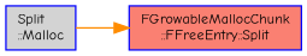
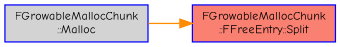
  digraph {
    rankdir=RL
    fontname="Comic Neue"
    node [color=blue fontname="Comic Neue" fontsize=10 shape=box style=filled]
    n1 [fillcolor=salmon fontcolor=black height=0.2 label="FGrowableMallocChunk\l::FFreeEntry::Split" width=0.4]
-   n2 [fillcolor=lightgrey height=0.2 label="Split\l::Malloc" width=0.4]
+   n2 [fillcolor=lightgrey height=0.2 label="FGrowableMallocChunk\l::Malloc" width=0.4]
    n1 -> n2 [color=darkorange dir=back fontname="Comic Neue" fontsize=10 labelfontname=Helvetica labelfontsize=10 style=solid]
  }
